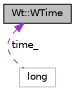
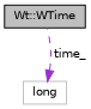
  digraph {
    node [fontname=Helvetica fontsize=10 shape=record style=filled]
    n1 [color=black fillcolor=grey75 fontcolor=black height=0.2 label="Wt::WTime" width=0.4]
    n2 [color=grey75 fillcolor=white height=0.2 label=long width=0.4]
-   n1 -> n2 [color=darkorchid3 dir=back fontname=Helvetica fontsize=10 label=" time_" labelfontname=Helvetica labelfontsize=10 style=dashed]
+   n2 -> n1 [color=darkorchid3 dir=back fontname=Helvetica fontsize=10 label=" time_" labelfontname=Helvetica labelfontsize=10 style=dashed]
  }
